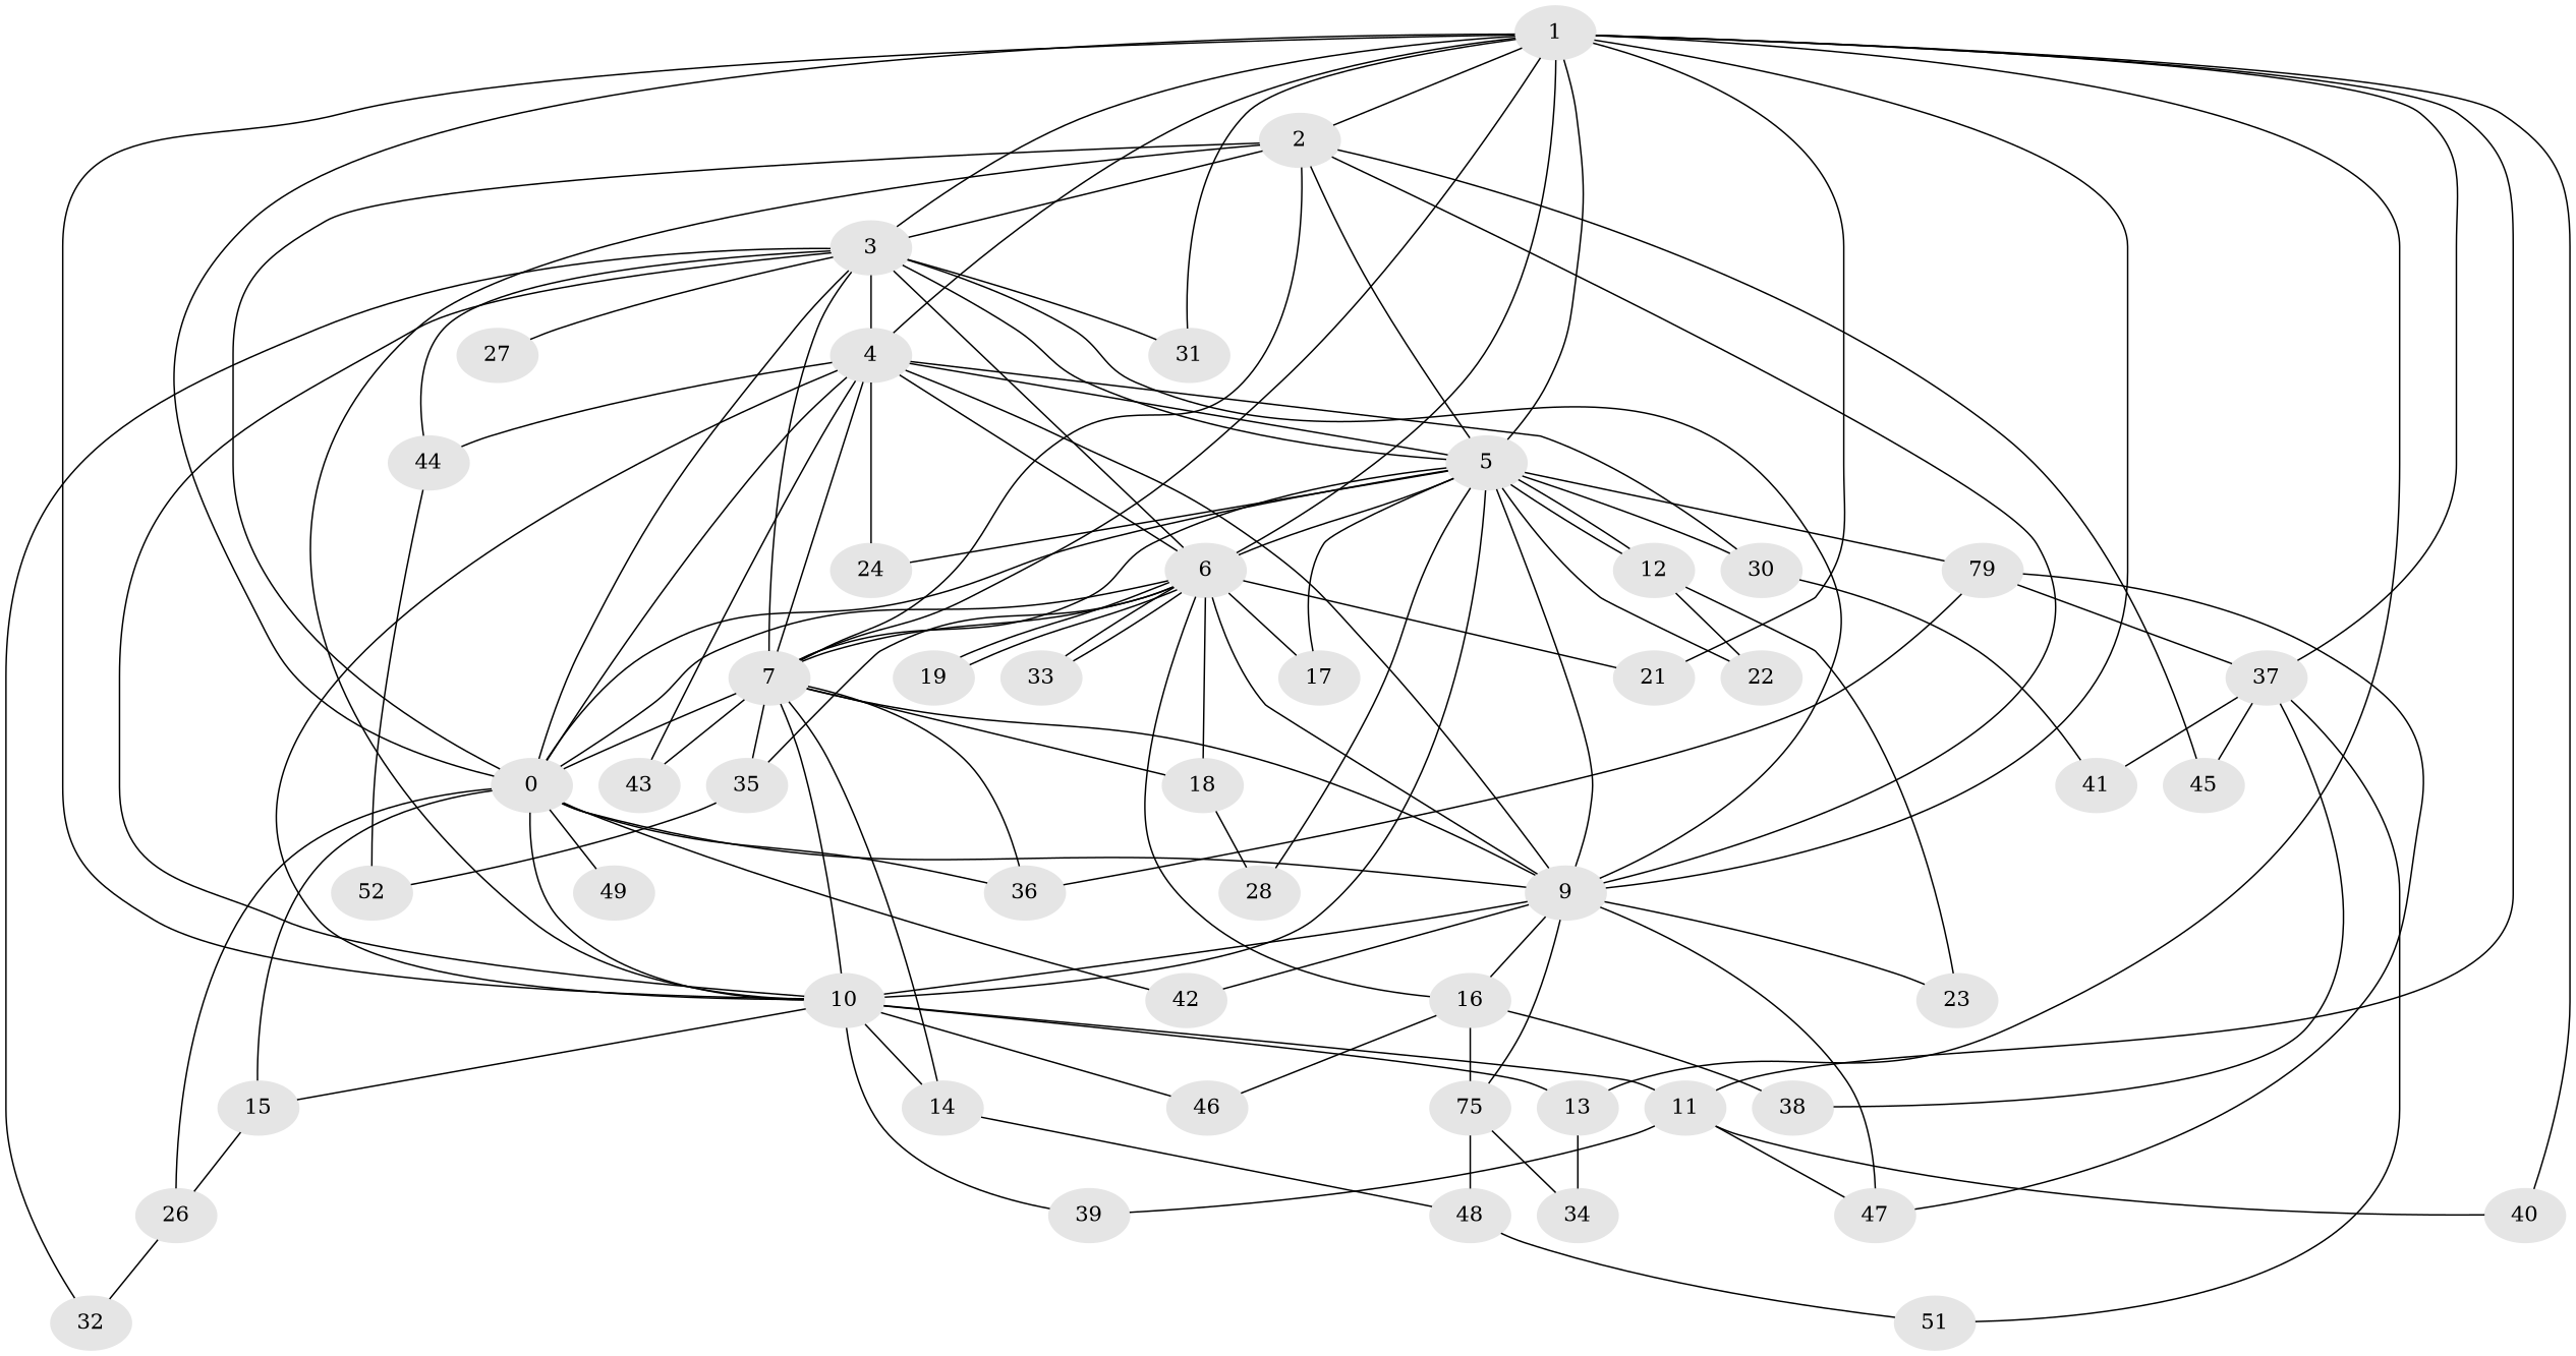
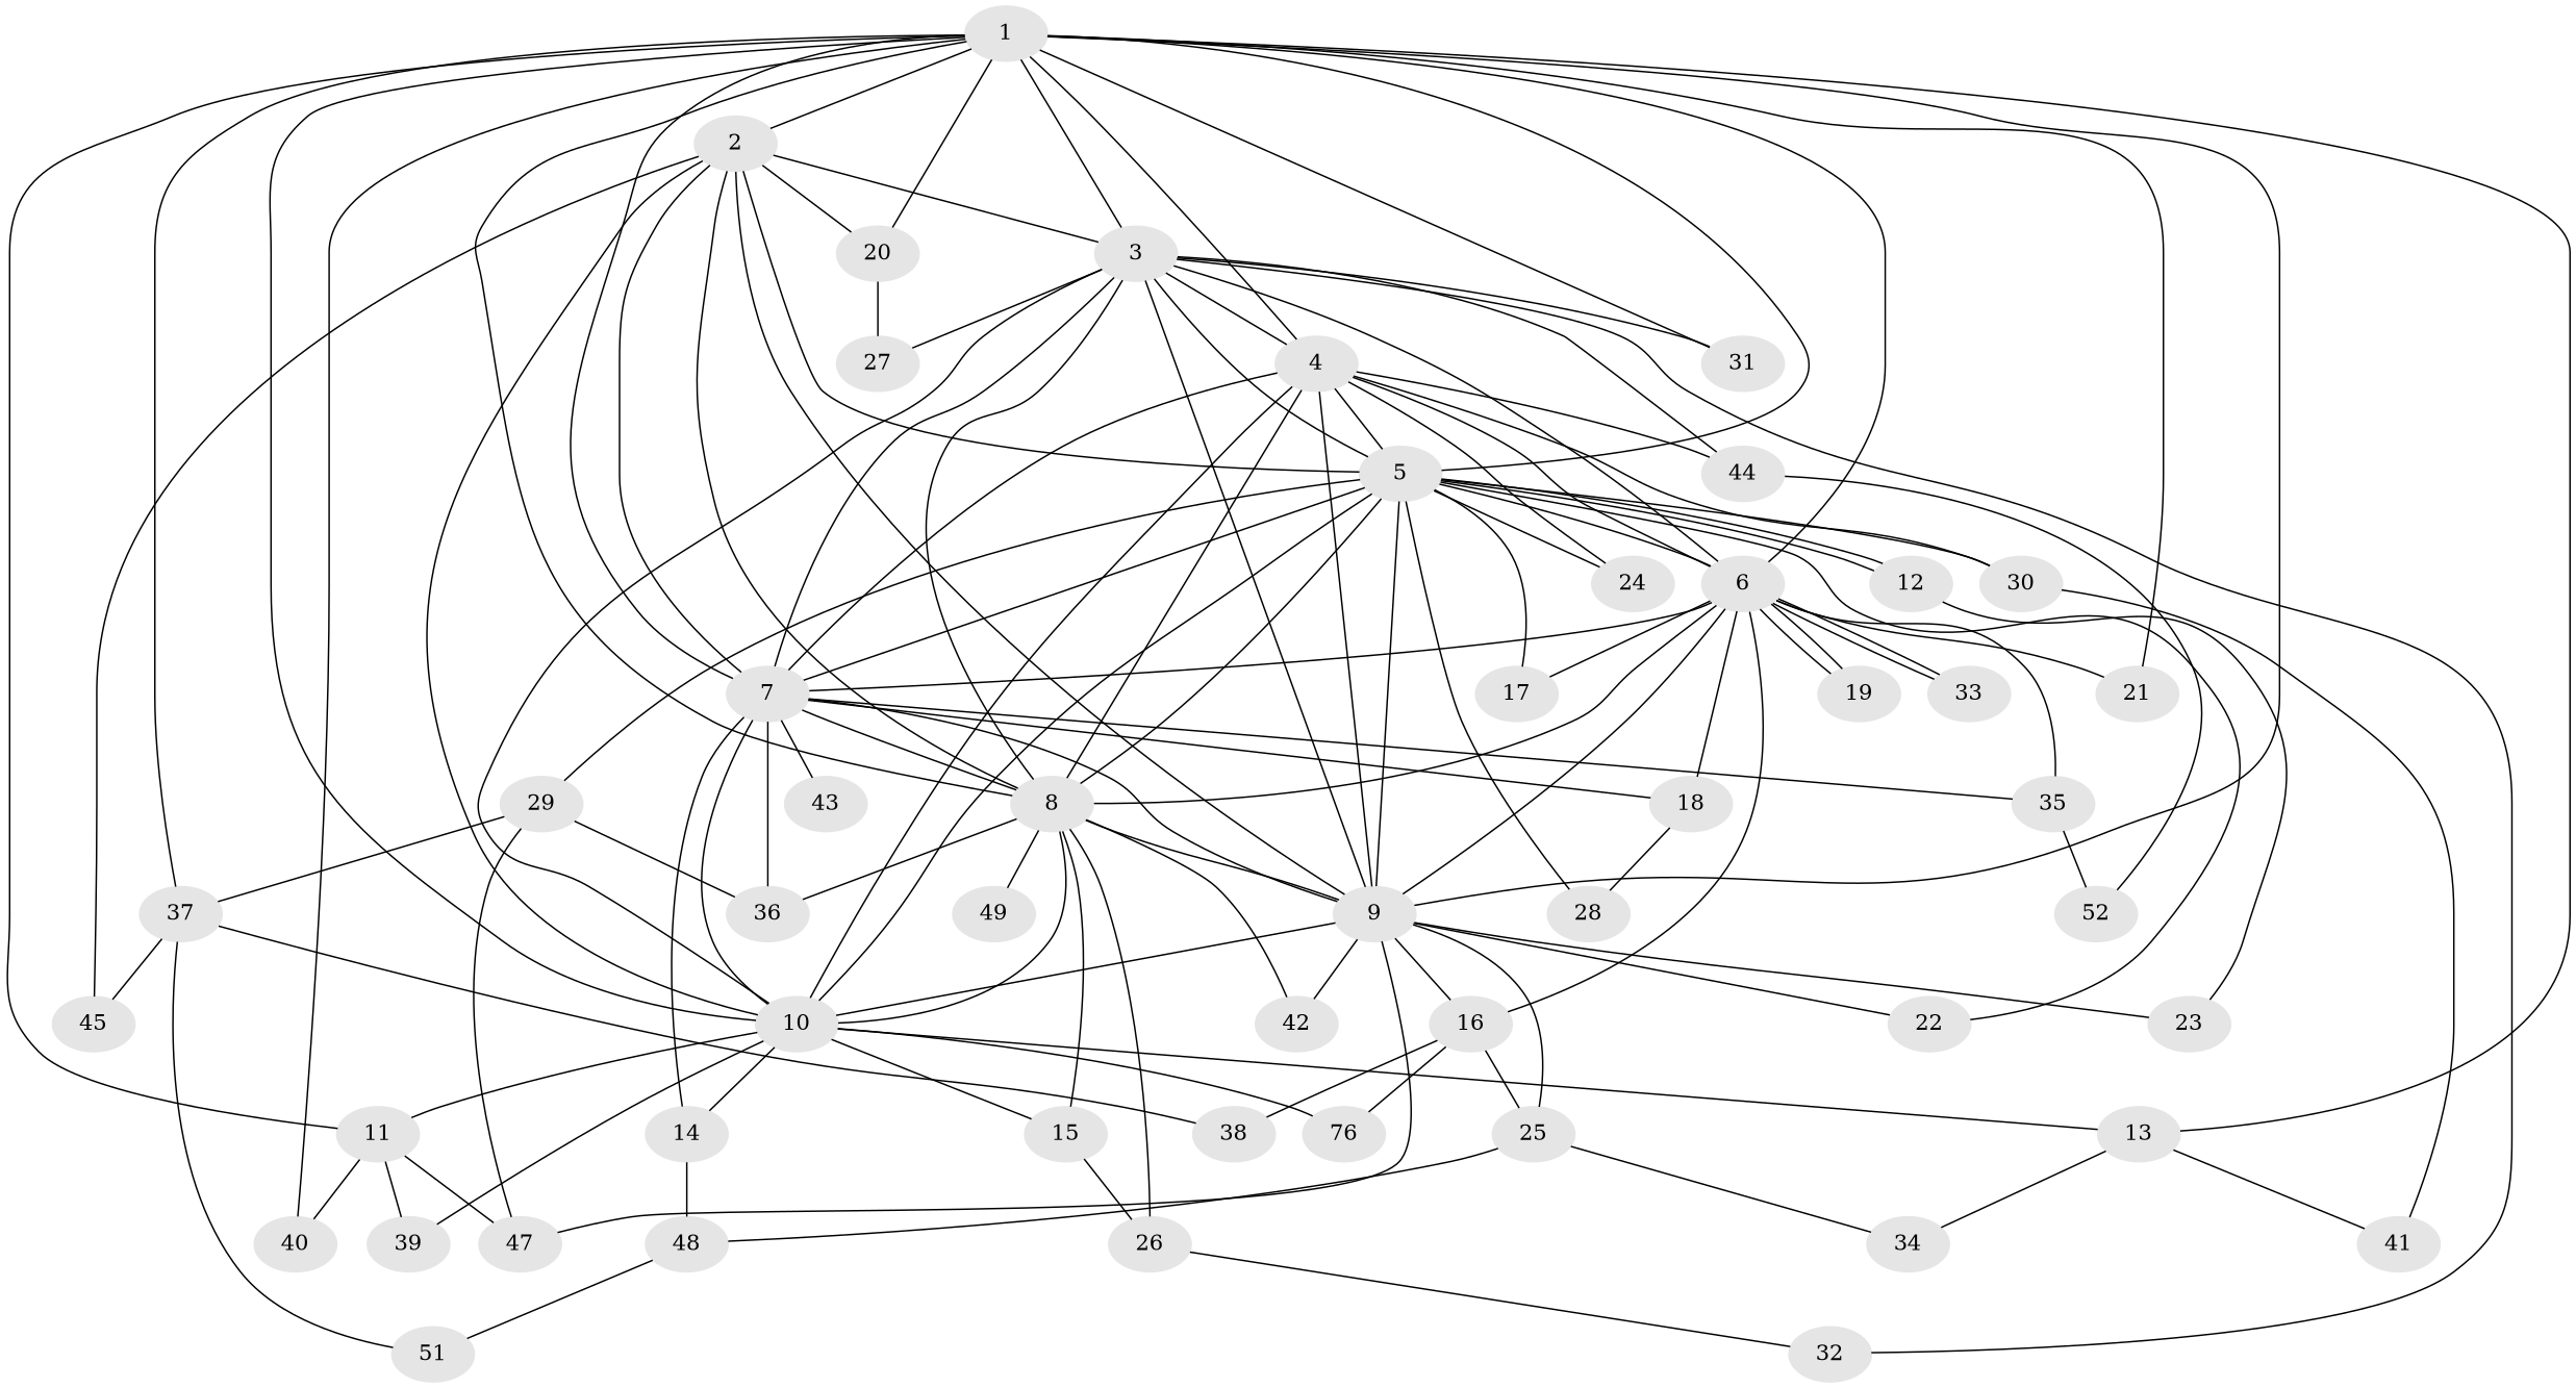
  graph {
    node [color=gray90 style=filled]
    1
    2
    3
    4
    5
    6
    7
-   8 [label=0]
+   8
    9
    10
    11
    13
+   20
    21
    31
    37
    40
    45
    27
    32
    44
    24
    30
    43
    12
    17
    22
    28
-   29 [label=79]
+   29
    16
    18
    19
    33
    35
    14
    36
    15
    26
    42
    49
    23
-   25 [label=75]
+   25
    47
    39
-   46
+   46 [label=76]
    34
    38
    41
    51
    52
    48
    1 -- 2
    1 -- 3
    1 -- 4
    1 -- 5
    1 -- 6
    1 -- 7
    1 -- 8
    1 -- 9
    1 -- 10
    1 -- 11
    1 -- 13
+   1 -- 20
    1 -- 21
    1 -- 31
    1 -- 37
    1 -- 40
    2 -- 3
    2 -- 5
    2 -- 7
    2 -- 8
    2 -- 9
    2 -- 10
+   2 -- 20
    2 -- 45
    3 -- 4
    3 -- 5
    3 -- 6
    3 -- 7
    3 -- 8
    3 -- 9
    3 -- 10
    3 -- 31
    3 -- 27
    3 -- 32
    3 -- 44
    4 -- 5
    4 -- 6
    4 -- 7
    4 -- 8
    4 -- 9
    4 -- 10
    4 -- 44
    4 -- 24
    4 -- 30
-   4 -- 43
    5 -- 6
    5 -- 7
    5 -- 8
    5 -- 9
    5 -- 10
    5 -- 24
    5 -- 30
    5 -- 12
    5 -- 12
    5 -- 17
    5 -- 22
    5 -- 28
    5 -- 29
    6 -- 7
    6 -- 8
    6 -- 9
    6 -- 21
    6 -- 17
    6 -- 16
    6 -- 18
    6 -- 19
    6 -- 19
    6 -- 33
    6 -- 33
    6 -- 35
    7 -- 8
    7 -- 9
    7 -- 10
    7 -- 43
    7 -- 18
    7 -- 35
    7 -- 14
    7 -- 36
    8 -- 9
    8 -- 10
    8 -- 36
    8 -- 15
    8 -- 26
    8 -- 42
    8 -- 49
    9 -- 10
    9 -- 16
    9 -- 42
    9 -- 23
    9 -- 25
    9 -- 47
    10 -- 11
    10 -- 13
    10 -- 14
    10 -- 15
    10 -- 39
    10 -- 46
    11 -- 40
    11 -- 47
    11 -- 39
    13 -- 34
+   20 -- 27
    37 -- 45
    37 -- 38
-   37 -- 41
+   13 -- 41
    37 -- 51
    44 -- 52
    30 -- 41
-   12 -- 22
+   9 -- 22
    12 -- 23
    29 -- 37
    29 -- 36
    29 -- 47
    16 -- 25
    16 -- 46
    16 -- 38
    18 -- 28
    35 -- 52
    14 -- 48
    15 -- 26
    26 -- 32
    25 -- 34
    25 -- 48
    48 -- 51
  }
